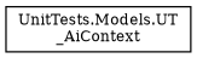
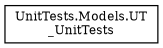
  digraph {
    rankdir=LR
    fontname="DejaVu Serif"
-   n1 [color=black fillcolor=white fontname="DejaVu Serif" fontsize=10 height=0.2 label="UnitTests.Models.UT\l_AiContext" shape=record style=filled width=0.4]
+   n1 [color=black fillcolor=white fontname="DejaVu Serif" fontsize=10 height=0.2 label="UnitTests.Models.UT\l_UnitTests" shape=record style=filled width=0.4]
  }
